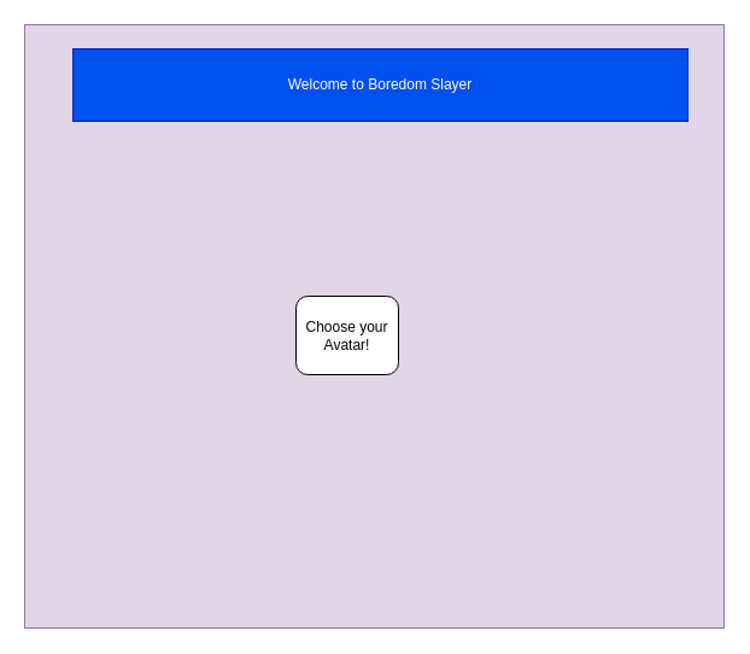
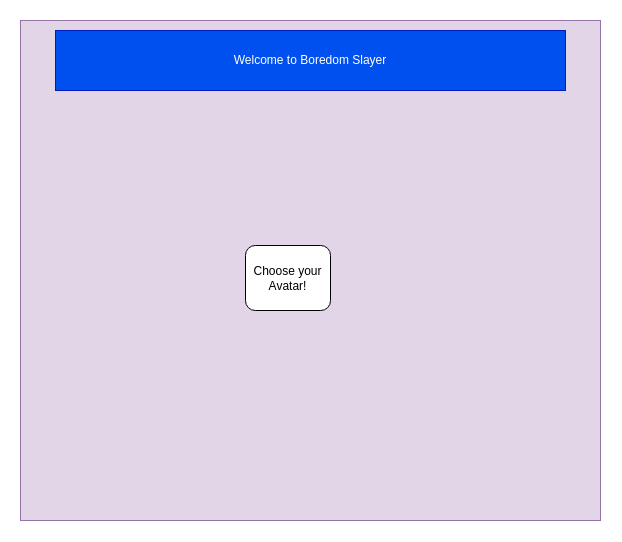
  <mxCell id="0" />
  <mxCell id="1" parent="0" />
  <mxCell id="2" value="" style="rounded=0;whiteSpace=wrap;html=1;fillColor=#e1d5e7;strokeColor=#9673a6;" vertex="1" parent="1"><mxGeometry x="20" y="20" width="580" height="500" as="geometry" /></mxCell>
- <mxCell id="3" value="Welcome to Boredom Slayer" style="rounded=0;whiteSpace=wrap;html=1;fillColor=#0050ef;fontColor=#ffffff;strokeColor=#001DBC;" vertex="1" parent="1"><mxGeometry x="60" y="40" width="510" height="60" as="geometry" /></mxCell>
+ <mxCell id="3" value="Welcome to Boredom Slayer" style="rounded=0;whiteSpace=wrap;html=1;fillColor=#0050ef;fontColor=#ffffff;strokeColor=#001DBC;" vertex="1" parent="1"><mxGeometry x="55" y="30" width="510" height="60" as="geometry" /></mxCell>
  <mxCell id="4" value="Choose your Avatar!" style="rounded=1;whiteSpace=wrap;html=1;" vertex="1" parent="1"><mxGeometry x="245" y="245" width="85" height="65" as="geometry" /></mxCell>
